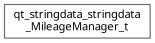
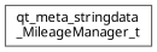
  digraph {
    rankdir=LR
    fontname="Noto Sans"
-   n1 [color=grey40 fillcolor=white fontname="Noto Sans" fontsize=10 height=0.2 label="qt_stringdata_stringdata\l_MileageManager_t" shape=box style=filled width=0.4]
+   n1 [color=grey40 fillcolor=white fontname="Noto Sans" fontsize=10 height=0.2 label="qt_meta_stringdata\l_MileageManager_t" shape=box style=filled width=0.4]
  }
